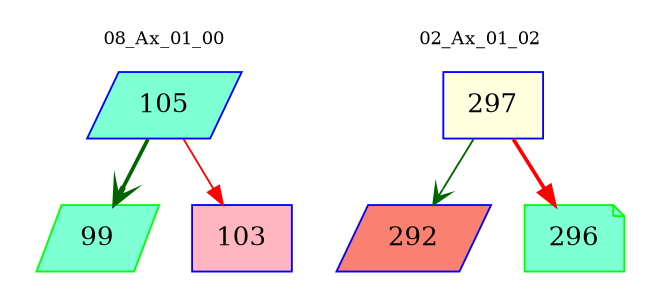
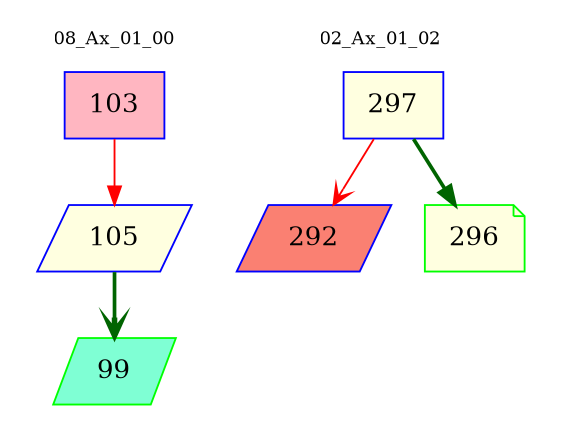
  digraph {
    node [color=blue fillcolor=aquamarine shape=parallelogram style=filled]
    edge [arrowhead=vee color=darkgreen style=bold]
-   n1 [label=105]
+   n1 [fillcolor=lightyellow label=105]
    n2 [color=green label=99]
    n3 [fillcolor=lightpink label=103 shape=box]
    n4 [fillcolor=lightyellow label=297 shape=box]
    n5 [fillcolor=salmon label=292]
-   n6 [color=green label=296 shape=note]
+   n6 [color=green fillcolor=lightyellow label=296 shape=note]
    subgraph cluster_1 {
      color=white
      fontsize=10
      label="08_Ax_01_00"
      n1
      n2
      n3
    }
    subgraph cluster_2 {
      color=white
      fontsize=10
      label="02_Ax_01_02"
      n4
      n5
      n6
    }
    n1 -> n2
-   n1 -> n3 [arrowhead=normal color=red style=solid]
-   n4 -> n5 [style=solid]
-   n4 -> n6 [arrowhead=normal color=red]
+   n3 -> n1 [arrowhead=normal color=red style=solid]
+   n4 -> n5 [color=red style=solid]
+   n4 -> n6 [arrowhead=normal]
  }
